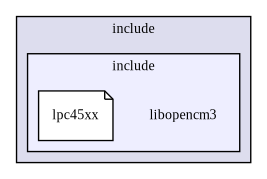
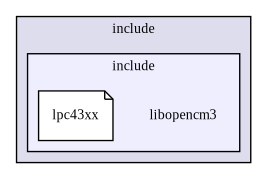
  digraph {
    compound=true
    fontname="Liberation Serif"
    node [fontname="Liberation Serif" fontsize=10]
    n1 [label=libopencm3 shape=plaintext]
-   n2 [color=black fillcolor=white label=lpc45xx shape=note style=filled]
+   n2 [color=black fillcolor=white label=lpc43xx shape=note style=filled]
    subgraph cluster_1 {
      bgcolor="#ddddee"
      fontsize=10
      label=include
      pencolor=black
      subgraph cluster_2 {
        bgcolor="#eeeeff"
        fontsize=10
        pencolor=black
        n1
        n2
      }
    }
  }
